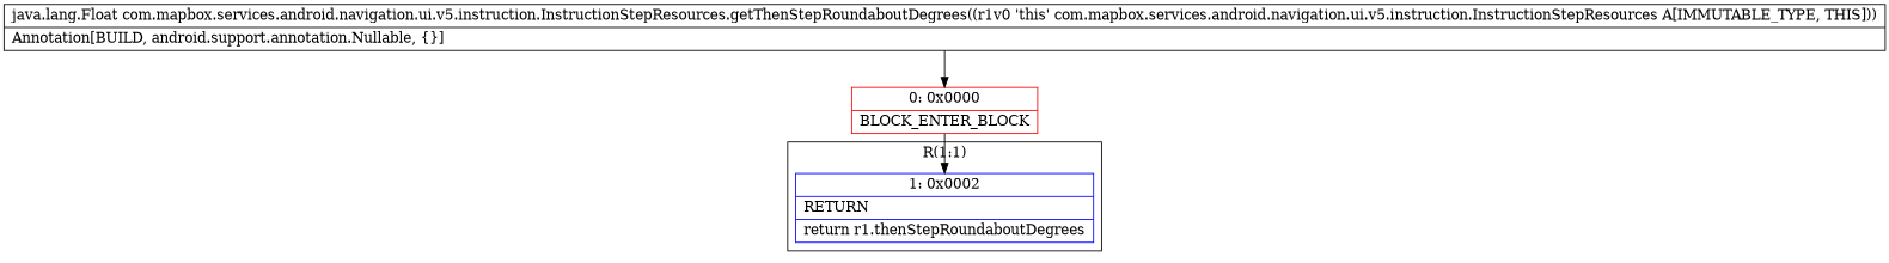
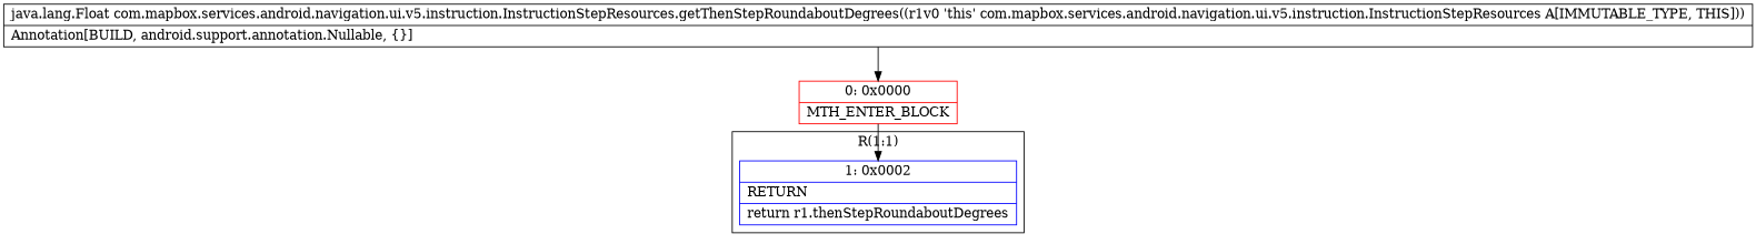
  digraph {
    node [shape=record]
    n1 [color=blue label="{1\:\ 0x0002|RETURN\l|return r1.thenStepRoundaboutDegrees\l}"]
-   n2 [color=red label="{0\:\ 0x0000|BLOCK_ENTER_BLOCK\l}"]
+   n2 [color=red label="{0\:\ 0x0000|MTH_ENTER_BLOCK\l}"]
    n3 [label="{java.lang.Float com.mapbox.services.android.navigation.ui.v5.instruction.InstructionStepResources.getThenStepRoundaboutDegrees((r1v0 'this' com.mapbox.services.android.navigation.ui.v5.instruction.InstructionStepResources A[IMMUTABLE_TYPE, THIS]))  | Annotation[BUILD, android.support.annotation.Nullable, \{\}]\l}"]
    subgraph cluster_1 {
      label="R(1:1)"
      n1
    }
    n2 -> n1
    n3 -> n2
  }
